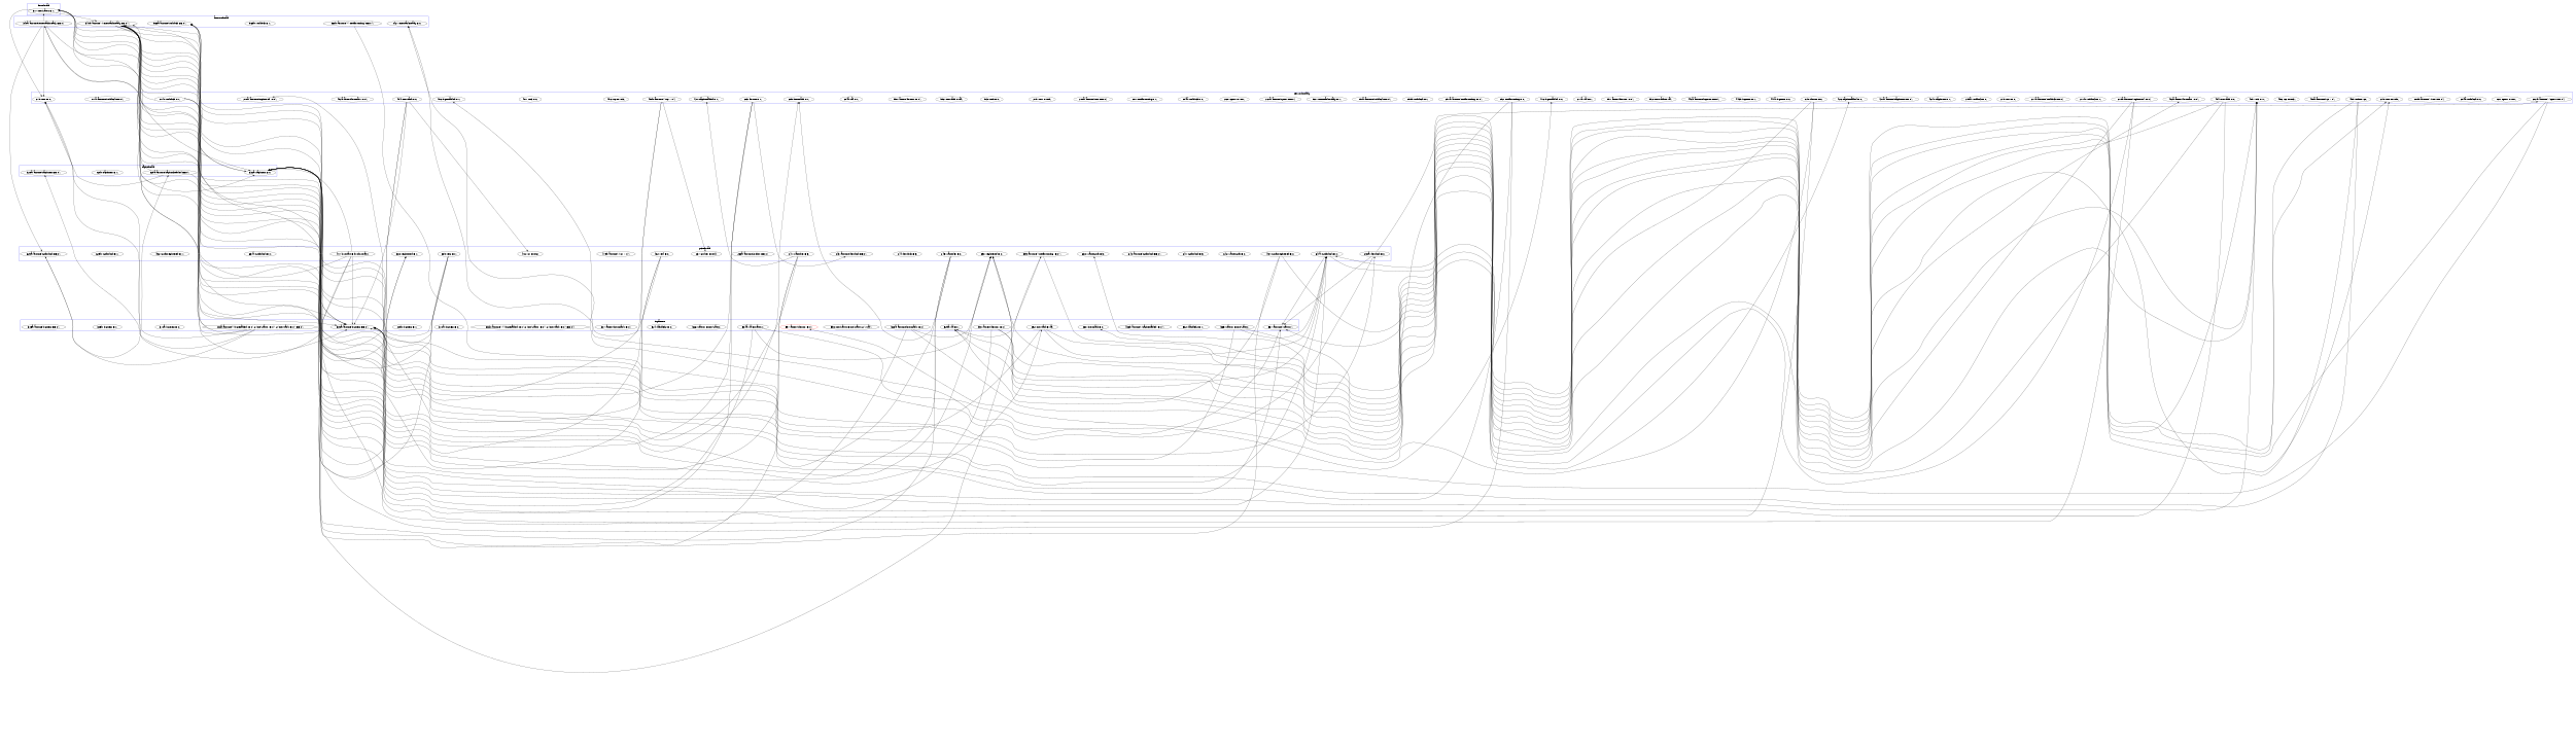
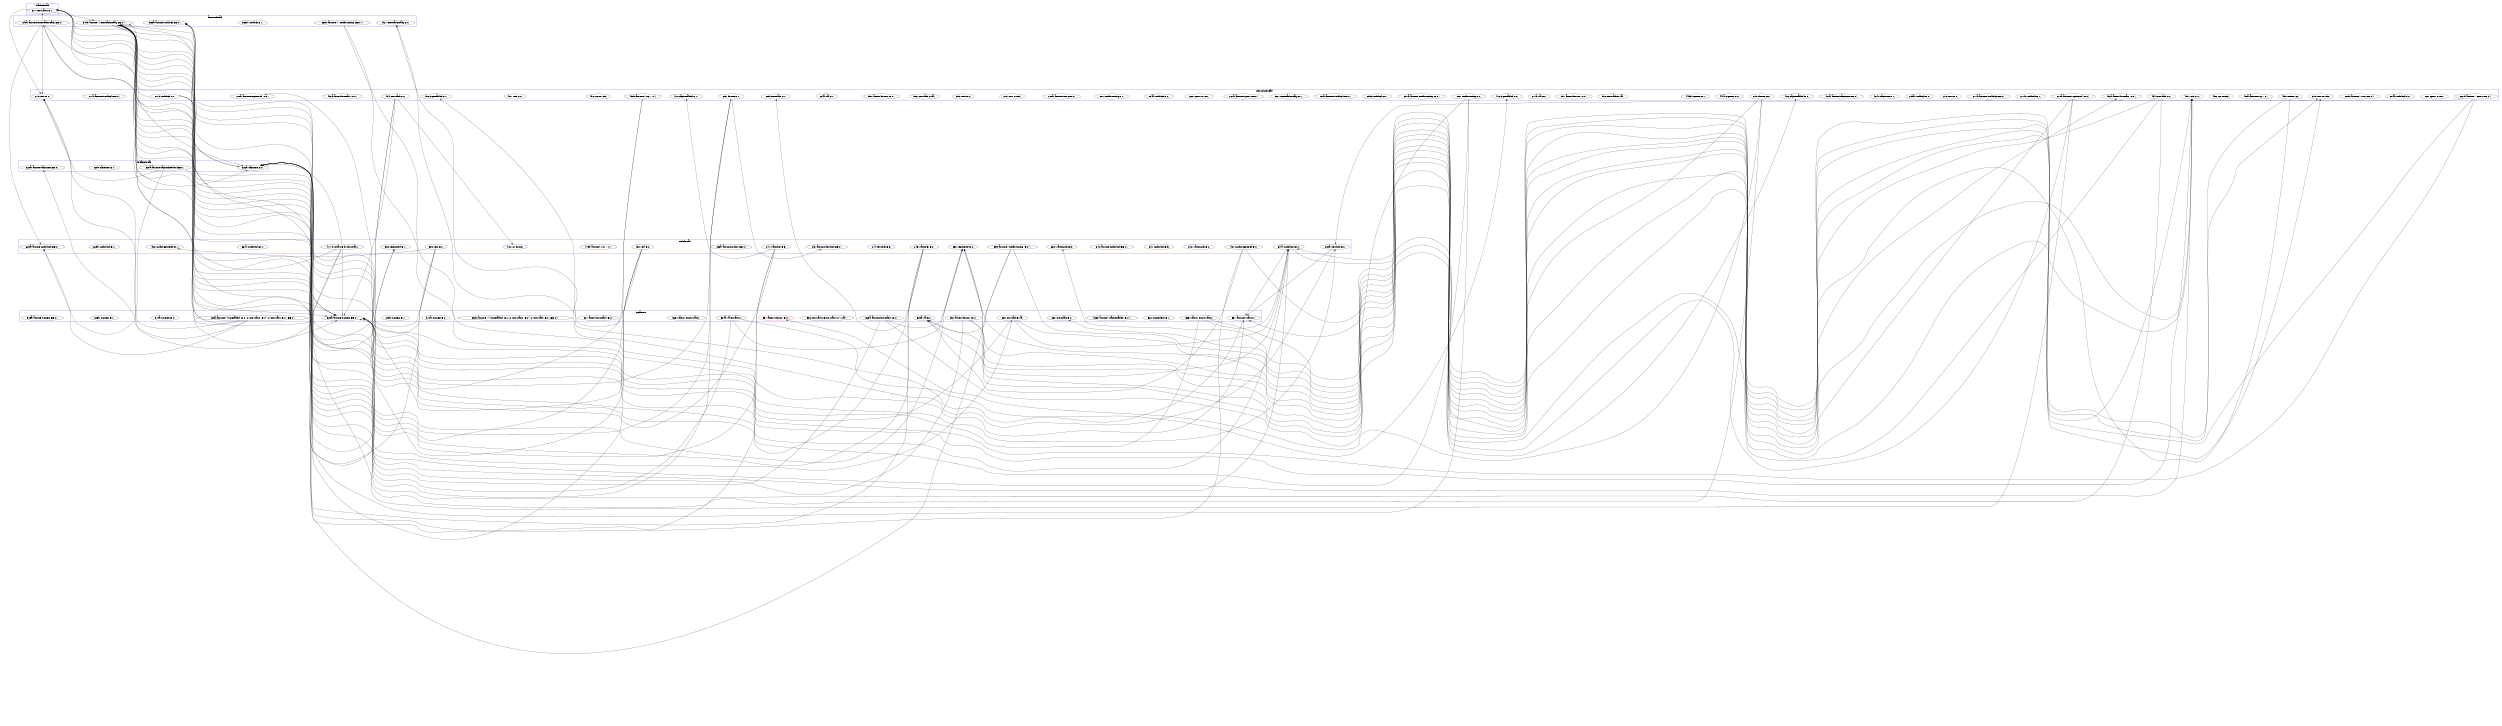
  digraph {
    rankdir=LR
    edge [color=black constraint=false style=solid]
    n1 [label="317: IntrStatus = 1;"]
    n2 [label="340b: assume(!(reset_task_ready == 0));"]
    n3 [label="340a: assume(reset_task_ready == 0);"]
    n4 [label="565a: assume(rtnl_lock == 0);"]
    n5 [label="565b: rtnl_lock = 1;"]
    n6 [label="568b: assume(!((!netif_running) == 0));"]
    n7 [label="342: reset_task_ready = 0;"]
    n8 [label="332a: napi_sem = 0;"]
    n9 [label="328a: assume(napi_sem == 0);"]
    n10 [label="329a: assume(napi_scheduled == 0);"]
    n11 [label="328b: napi_sem = 1;"]
    n12 [label="305a: assume(irq_sem == 0);"]
    n13 [label="306a: assume((((irq_enabled != 0) & (IntrStatus != 0)) & (IntrMask != 0)) == 0);"]
    n14 [label="529a: val = 0;"]
    n15 [label="591: assert(dev_on != 0);"]
    n16 [label="535: status1 = IntrStatus;"]
    n17 [label="598: IntrStatus = IntrStatus & (~val);"]
    n18 [label="528a: assume(intr_mask != 0);"]
    n19 [label="534a: val = status1;"]
    n20 [label="305b: irq_sem = 1;"]
    n21 [label="310a: irq_sem = 0;"]
    n22 [label="537: assume(!status1);"]
    n23 [color=red label="597: assert(dev_on != 0);"]
    n24 [label="305b: irq_sem = 1;"]
    n25 [label="307: assert(intr_mask != 0);"]
-   n26 [label="524: handled2 = 0;"]
    n27 [label="305a: assume(irq_sem == 0);"]
    n28 [label="592: IntrMask = val;"]
    n29 [label="530: intr_mask = 0;"]
    n30 [label="433b: assume(!(napi_enabled != 0));"]
-   n31 [label="532: handled2 = 1;"]
+   n31 [label="532: scheduled2 = 1;"]
    n32 [label="306b: assume(!((((irq_enabled != 0) & (IntrStatus != 0)) & (IntrMask != 0)) == 0));"]
    n33 [label="526: status1 = IntrStatus;"]
    n34 [label="310a: irq_sem = 0;"]
    n35 [label="426: napi_enabled = 0;"]
    n36 [label="427a: assume(napi_sem == 0);"]
    n37 [label="603: dev_on = 1;"]
    n38 [label="494: IntrMask = 0;"]
    n39 [label="427b: napi_sem = 1;"]
    n40 [label="260: open1 = ret1;"]
    n41 [label="261b: assume(!(open1 == 0));"]
    n42 [label="421: napi_enabled = 1;"]
    n43 [label="275: ret1 = 0;"]
    n44 [label="409: ret3 = -1;"]
    n45 [label="503: ret5 = 0;"]
    n46 [label="279: ret1 = ret5;"]
    n47 [label="278a: assume(registered != 0);"]
    n48 [label="592: IntrMask = val;"]
-   n49 [label="446a: assume(irq_sem == 0);"]
    n50 [label="498b: assume(!(rc2 < 0));"]
    n51 [label="290b: rtnl_lock = 1;"]
    n52 [label="291a: assume(netif_running != 0);"]
    n53 [label="279: ret1 = ret5;"]
    n54 [label="277a: assume(rtnl_lock == 0);"]
    n55 [label="277b: rtnl_lock = 1;"]
    n56 [label="446b: irq_sem = 1;"]
    n57 [label="416: irq_enabled = 0;"]
    n58 [label="615: dev_on = 0;"]
    n59 [label="280a: assume(ret1 == 0);"]
    n60 [label="281: netif_running = 1;"]
    n61 [label="290a: assume(rtnl_lock == 0);"]
    n62 [label="260: open1 = ret1;"]
    n63 [label="261a: assume(open1 == 0);"]
    n64 [label="295a: rtnl_lock = 0;"]
    n65 [label="494: IntrMask = 0;"]
    n66 [label="406: irq_enabled = 1;"]
    n67 [label="278a: assume(registered != 0);"]
    n68 [label="611a: val = 0;"]
    n69 [label="591: assert(dev_on != 0);"]
    n70 [label="499: ret5 = rc2;"]
    n71 [label="605: intr_mask = 1;"]
    n72 [label="498a: assume(rc2 < 0);"]
    n73 [label="280b: assume(!(ret1 == 0));"]
    n74 [label="407: ret3 = 0;"]
    n75 [label="277a: assume(rtnl_lock == 0);"]
    n76 [label="284a: rtnl_lock = 0;"]
    n77 [label="277b: rtnl_lock = 1;"]
    n78 [label="492a: assert(hw_start != 0);"]
    n79 [label="275: ret1 = 0;"]
    n80 [label="447a: irq_sem = 0;"]
    n81 [label="292: netif_running = 0;"]
    n82 [label="560: reset_task_ready = 1;"]
    n83 [label="592: IntrMask = val;"]
    n84 [label="284a: rtnl_lock = 0;"]
    n85 [label="496: rc2 = ret3;"]
    n86 [label="496: rc2 = ret3;"]
    n87 [label="604a: val = 1;"]
    n88 [label="591: assert(dev_on != 0);"]
    n89 [label="492a: assert(hw_start != 0);"]
    n90 [label="245: want_dev = 0;"]
    n91 [label="477: hw_start = drv_hw_start;"]
    n92 [label="241: want_dev = 5;"]
    n93 [label="388: registered = 1;"]
    n94 [label="457: sysfs_registered = 0;"]
    n95 [label="243: assume(dev_lock == 0);"]
    n96 [label="631a: sysfs_lock = 0;"]
    n97 [label="389: ret2 = 0;"]
    n98 [label="482: ret4 = 0;"]
    n99 [label="647a: sysfs_lock = 0;"]
    n100 [label="638: want_sysfs = 5;"]
    n101 [label="640: assume(sysfs_lock == 0);"]
    n102 [label="398: registered = 0;"]
    n103 [label="244: dev_lock = 5;"]
    n104 [label="250a: dev_lock = 0;"]
    n105 [label="399: assume(!(netif_running != 0));"]
    n106 [label="238a: assume(probe1 == 0);"]
    n107 [label="629a: assume(sysfs_lock == 0);"]
-   n108 [label="237: probe1 = ret4;"]
    n109 [label="629b: sysfs_lock = 1;"]
    n110 [label="452: sysfs_registered = 1;"]
    n111 [label="476: rc1 = ret2;"]
    n112 [label="641: sysfs_lock = 5;"]
    n113 [label="642: want_sysfs = 0;"]
    n114 [label="479b: assume(!(rc1 < 0));"]
    subgraph cluster_1 {
      color=blue
-     label=dev_thread
+     label=mask_thread
      n1
    }
    subgraph cluster_2 {
      color=blue
      label=assert_thread
      n2
      n3
      n4
      n5
      n6
      n7
    }
    subgraph cluster_3 {
      color=blue
-     label=napi_thread
+     label=thread_thread
      n8
      n9
      n10
      n11
    }
    subgraph cluster_4 {
      color=blue
      label=irq_assert
      n12
      n13
      n14
      n15
      n16
      n17
      n18
      n19
      n20
      n21
      n22
      n23
      n24
      n25
-     n26
      n27
      n28
      n29
      n30
      n31
      n32
      n33
      n34
    }
    subgraph cluster_5 {
      color=blue
-     label=network_ready
+     label=network_thread
      n35
      n36
      n37
      n38
      n39
      n40
      n41
      n42
      n43
      n44
      n45
      n46
      n47
      n48
-     n49
      n50
      n51
      n52
      n53
      n54
      n55
      n56
      n57
      n58
      n59
      n60
      n61
      n62
      n63
      n64
      n65
      n66
      n67
      n68
      n69
      n70
      n71
      n72
      n73
      n74
      n75
      n76
      n77
      n78
      n79
      n80
      n81
      n82
      n83
      n84
      n85
      n86
      n87
      n88
      n89
    }
    subgraph cluster_6 {
      color=blue
-     label=pci_thread
+     label=rtnl_thread
      n90
      n91
      n92
      n93
      n94
      n95
      n96
      n97
      n98
      n99
      n100
      n101
      n102
      n103
      n104
      n105
      n106
      n107
-     n108
      n109
      n110
      n111
      n112
      n113
      n114
    }
    n1 -> n2
    n1 -> n8
    n1 -> n12
    n1 -> n43
    n1 -> n93
    n2 -> n4 [color=white constraint=""]
    n2 -> n28
    n2 -> n44
    n2 -> n99
    n3 -> n1
    n3 -> n2 [color=white constraint=""]
    n3 -> n8
    n3 -> n12
    n3 -> n43
    n3 -> n107
    n4 -> n5 [color=white constraint=""]
    n5 -> n6 [color=white constraint=""]
    n6 -> n7 [color=white constraint=""]
-   n8 -> n22
+   n6 -> n22
    n6 -> n104
    n8 -> n2
    n8 -> n12
-   n8 -> n71
    n8 -> n102
    n9 -> n11 [color=white constraint=""]
    n10 -> n1
    n10 -> n8 [color=white constraint=""]
    n10 -> n12
    n10 -> n43
-   n107 -> n10
+   n10 -> n107
    n11 -> n10 [color=white constraint=""]
    n12 -> n24 [color=white constraint=""]
    n13 -> n1
    n13 -> n3
    n13 -> n9
    n13 -> n12 [color=white constraint=""]
    n13 -> n43
    n13 -> n107
    n14 -> n15 [color=white constraint=""]
    n15 -> n2
    n15 -> n28 [color=white constraint=""]
    n15 -> n44
    n15 -> n99
    n16 -> n4
    n16 -> n22 [color=white constraint=""]
    n16 -> n53
    n16 -> n99
    n17 -> n18 [color=white constraint=""]
    n18 -> n2
    n18 -> n14 [color=white constraint=""]
    n18 -> n35
    n18 -> n102
    n19 -> n2
    n19 -> n23 [color=white constraint=""]
    n19 -> n57
    n19 -> n102
    n20 -> n21 [color=white constraint=""]
    n21 -> n13 [color=white constraint=""]
    n22 -> n7
    n23 -> n17 [color=white constraint=""]
    n24 -> n34 [color=white constraint=""]
-   n25 -> n26 [color=white constraint=""]
-   n26 -> n33 [color=white constraint=""]
    n27 -> n20 [color=white constraint=""]
    n28 -> n4
    n28 -> n29 [color=white constraint=""]
    n28 -> n44
    n28 -> n99
    n29 -> n30 [color=white constraint=""]
    n30 -> n31 [color=white constraint=""]
    n31 -> n16 [color=white constraint=""]
    n32 -> n25 [color=white constraint=""]
    n33 -> n19 [color=white constraint=""]
    n34 -> n32 [color=white constraint=""]
    n35 -> n36 [color=white constraint=""]
    n36 -> n39 [color=white constraint=""]
    n37 -> n2
    n37 -> n8
    n37 -> n12
    n37 -> n71 [color=white constraint=""]
    n37 -> n95
    n38 -> n2
    n38 -> n14
    n38 -> n44 [color=white constraint=""]
    n38 -> n100
    n39 -> n64 [color=white constraint=""]
    n40 -> n41 [color=white constraint=""]
    n41 -> n4
    n41 -> n22
-   n104 -> n41
+   n41 -> n104
    n42 -> n37 [color=white constraint=""]
    n43 -> n75 [color=white constraint=""]
    n44 -> n85 [color=white constraint=""]
    n45 -> n46 [color=white constraint=""]
    n46 -> n59 [color=white constraint=""]
    n47 -> n78 [color=white constraint=""]
-   n48 -> n49 [color=white constraint=""]
-   n49 -> n56 [color=white constraint=""]
    n50 -> n8
    n50 -> n12
    n50 -> n42 [color=white constraint=""]
-   n50 -> n108
    n51 -> n52 [color=white constraint=""]
    n52 -> n81 [color=white constraint=""]
    n53 -> n73 [color=white constraint=""]
    n54 -> n55 [color=white constraint=""]
    n55 -> n67 [color=white constraint=""]
    n56 -> n80 [color=white constraint=""]
    n57 -> n68 [color=white constraint=""]
    n58 -> n2
    n58 -> n23
    n58 -> n35 [color=white constraint=""]
    n58 -> n102
    n59 -> n60 [color=white constraint=""]
    n60 -> n76 [color=white constraint=""]
    n61 -> n51 [color=white constraint=""]
    n62 -> n63 [color=white constraint=""]
    n63 -> n82 [color=white constraint=""]
    n64 -> n79 [color=white constraint=""]
    n65 -> n2
    n65 -> n8
    n65 -> n12
    n65 -> n66 [color=white constraint=""]
    n65 -> n111
    n66 -> n74 [color=white constraint=""]
    n67 -> n2
    n67 -> n14
    n67 -> n89 [color=white constraint=""]
    n67 -> n102
    n68 -> n69 [color=white constraint=""]
    n69 -> n48 [color=white constraint=""]
-   n70 -> n4
+   n44 -> n4
    n70 -> n29
    n70 -> n53 [color=white constraint=""]
    n70 -> n99
    n71 -> n87 [color=white constraint=""]
    n72 -> n70 [color=white constraint=""]
    n73 -> n84 [color=white constraint=""]
    n74 -> n86 [color=white constraint=""]
    n75 -> n77 [color=white constraint=""]
    n76 -> n62 [color=white constraint=""]
    n77 -> n2
    n77 -> n8
    n77 -> n12
    n77 -> n47 [color=white constraint=""]
    n77 -> n93
    n78 -> n65 [color=white constraint=""]
    n79 -> n54 [color=white constraint=""]
    n80 -> n58 [color=white constraint=""]
    n81 -> n2
    n81 -> n12
    n81 -> n57 [color=white constraint=""]
    n81 -> n102
    n82 -> n61 [color=white constraint=""]
    n83 -> n45 [color=white constraint=""]
    n84 -> n40 [color=white constraint=""]
    n85 -> n72 [color=white constraint=""]
    n86 -> n50 [color=white constraint=""]
    n87 -> n88 [color=white constraint=""]
    n88 -> n83 [color=white constraint=""]
    n89 -> n38 [color=white constraint=""]
    n90 -> n2
    n90 -> n8
    n90 -> n12
    n90 -> n71
    n90 -> n102 [color=white constraint=""]
    n91 -> n1
    n91 -> n2
    n91 -> n8
    n91 -> n12
    n91 -> n43
    n91 -> n93 [color=white constraint=""]
    n92 -> n2
    n92 -> n8
    n92 -> n12
    n92 -> n42
    n92 -> n95 [color=white constraint=""]
    n93 -> n97 [color=white constraint=""]
    n94 -> n2
    n94 -> n14
    n94 -> n44
    n94 -> n99 [color=white constraint=""]
    n95 -> n103 [color=white constraint=""]
    n96 -> n91 [color=white constraint=""]
    n97 -> n2
-   n97 -> n8
+   n97 -> n110
    n97 -> n12
    n97 -> n47
    n97 -> n111 [color=white constraint=""]
+   n98 -> n2
    n98 -> n8
    n98 -> n12
    n98 -> n66
-   n98 -> n108 [color=white constraint=""]
    n99 -> n4
    n99 -> n22
    n99 -> n53
    n99 -> n104 [color=white constraint=""]
    n100 -> n101 [color=white constraint=""]
    n101 -> n112 [color=white constraint=""]
    n102 -> n105 [color=white constraint=""]
    n103 -> n90 [color=white constraint=""]
    n104 -> n7
    n104 -> n22
    n105 -> n2
-   n14 -> n105
+   n105 -> n14
    n105 -> n89
    n105 -> n100 [color=white constraint=""]
    n106 -> n92 [color=white constraint=""]
    n107 -> n109 [color=white constraint=""]
-   n108 -> n106 [color=white constraint=""]
    n109 -> n110 [color=white constraint=""]
    n110 -> n96 [color=white constraint=""]
    n111 -> n114 [color=white constraint=""]
    n112 -> n113 [color=white constraint=""]
    n113 -> n94 [color=white constraint=""]
    n114 -> n98 [color=white constraint=""]
  }
